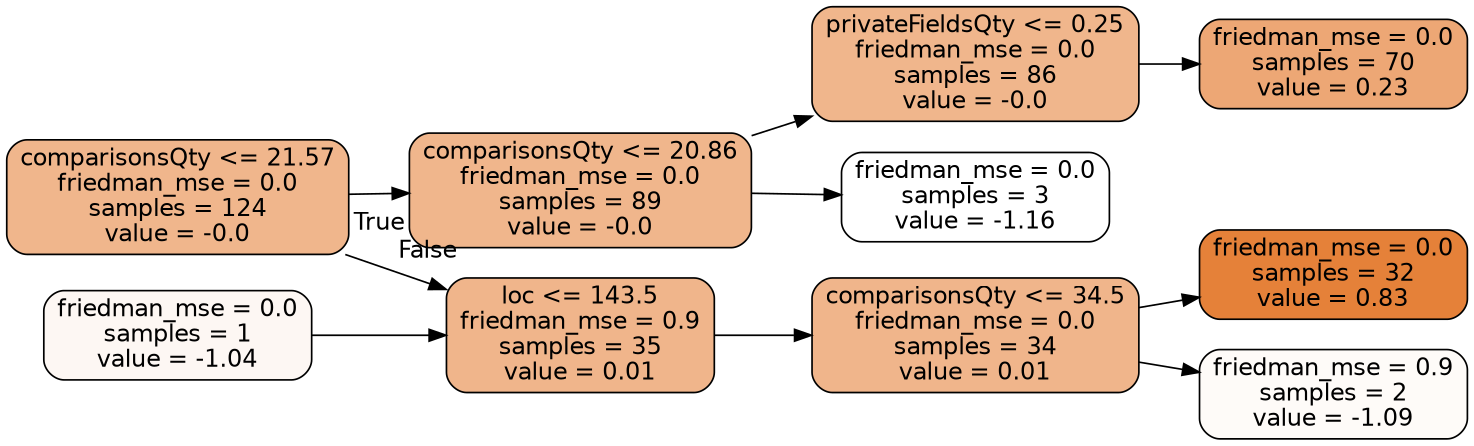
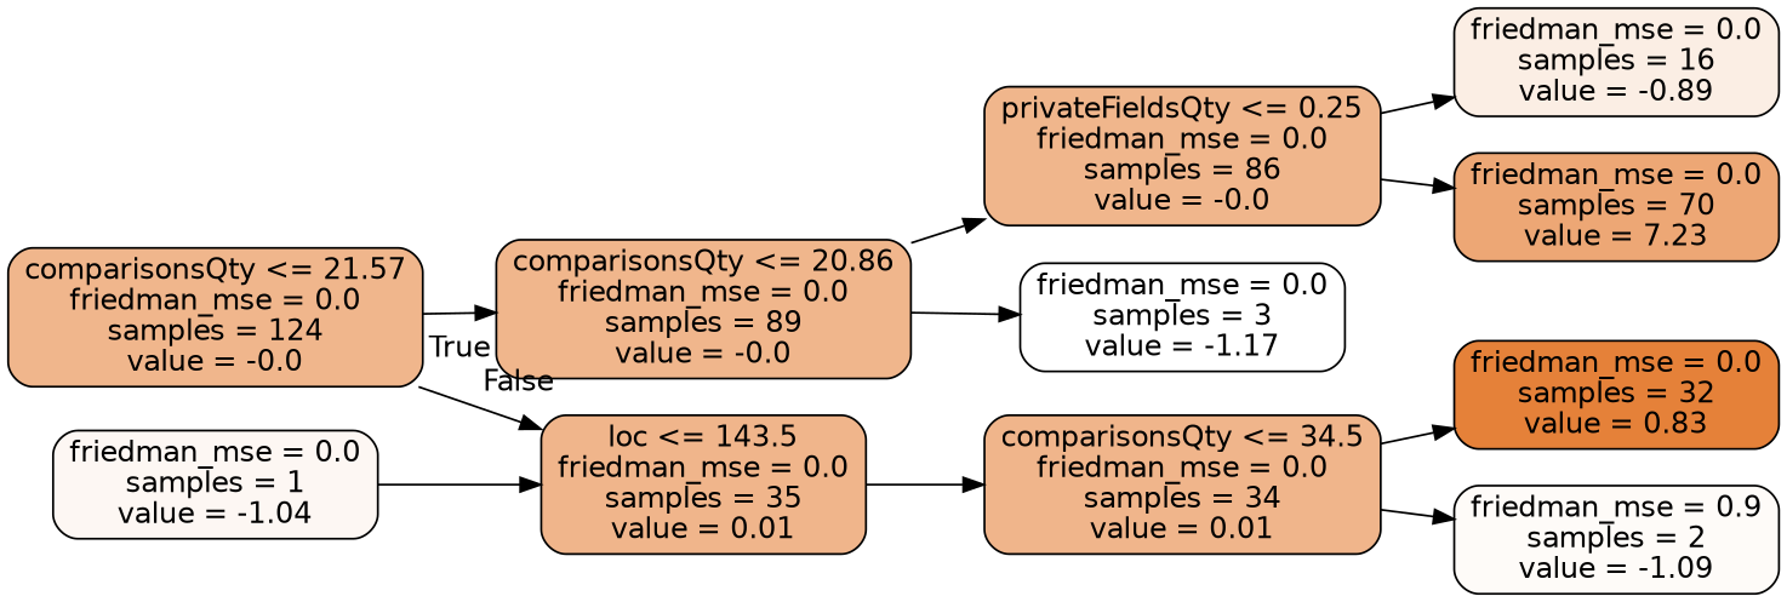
  digraph {
    rankdir=LR
    node [color=black fillcolor="#f0b68c" fontname=helvetica shape=box style="filled, rounded"]
    edge [fontname=helvetica]
    n1 [label="comparisonsQty <= 21.57\nfriedman_mse = 0.0\nsamples = 124\nvalue = -0.0"]
    n2 [label="comparisonsQty <= 20.86\nfriedman_mse = 0.0\nsamples = 89\nvalue = -0.0"]
-   n3 [fillcolor="#f0b58b" label="loc <= 143.5\nfriedman_mse = 0.9\nsamples = 35\nvalue = 0.01"]
+   n3 [fillcolor="#f0b58b" label="loc <= 143.5\nfriedman_mse = 0.0\nsamples = 35\nvalue = 0.01"]
    n4 [label="privateFieldsQty <= 0.25\nfriedman_mse = 0.0\nsamples = 86\nvalue = -0.0"]
-   n5 [fillcolor="#ffffff" label="friedman_mse = 0.0\nsamples = 3\nvalue = -1.16"]
+   n5 [fillcolor="#ffffff" label="friedman_mse = 0.0\nsamples = 3\nvalue = -1.17"]
    n6 [fillcolor="#f0b58b" label="comparisonsQty <= 34.5\nfriedman_mse = 0.0\nsamples = 34\nvalue = 0.01"]
-   n8 [fillcolor="#eda775" label="friedman_mse = 0.0\nsamples = 70\nvalue = 0.23"]
+   n7 [fillcolor="#fbeee4" label="friedman_mse = 0.0\nsamples = 16\nvalue = -0.89"]
+   n8 [fillcolor="#eda775" label="friedman_mse = 0.0\nsamples = 70\nvalue = 7.23"]
    n9 [fillcolor="#fdf7f3" label="friedman_mse = 0.0\nsamples = 1\nvalue = -1.04"]
    n10 [fillcolor="#e58139" label="friedman_mse = 0.0\nsamples = 32\nvalue = 0.83"]
    n11 [fillcolor="#fefbf8" label="friedman_mse = 0.9\nsamples = 2\nvalue = -1.09"]
    n1 -> n2 [headlabel=True labelangle=45 labeldistance=2.5]
    n1 -> n3 [headlabel=False labelangle=-45 labeldistance=2.5]
    n2 -> n4
    n2 -> n5
    n3 -> n6
+   n4 -> n7
    n4 -> n8
    n6 -> n10
    n6 -> n11
    n9 -> n3
  }
